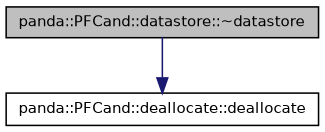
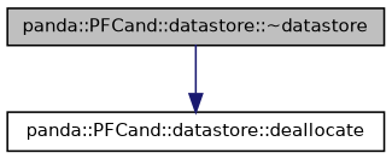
  digraph {
    rankdir=TB
    node [color=black fontname=Helvetica fontsize=10 shape=record style=filled]
    n1 [fillcolor=grey75 fontcolor=black height=0.2 label="panda::PFCand::datastore::~datastore" width=0.4]
-   n2 [fillcolor=white height=0.2 label="panda::PFCand::deallocate::deallocate" width=0.4]
+   n2 [fillcolor=white height=0.2 label="panda::PFCand::datastore::deallocate" width=0.4]
    n1 -> n2 [color=midnightblue fontname=Helvetica fontsize=10 labelfontname=Helvetica labelfontsize=10 style=solid]
  }
